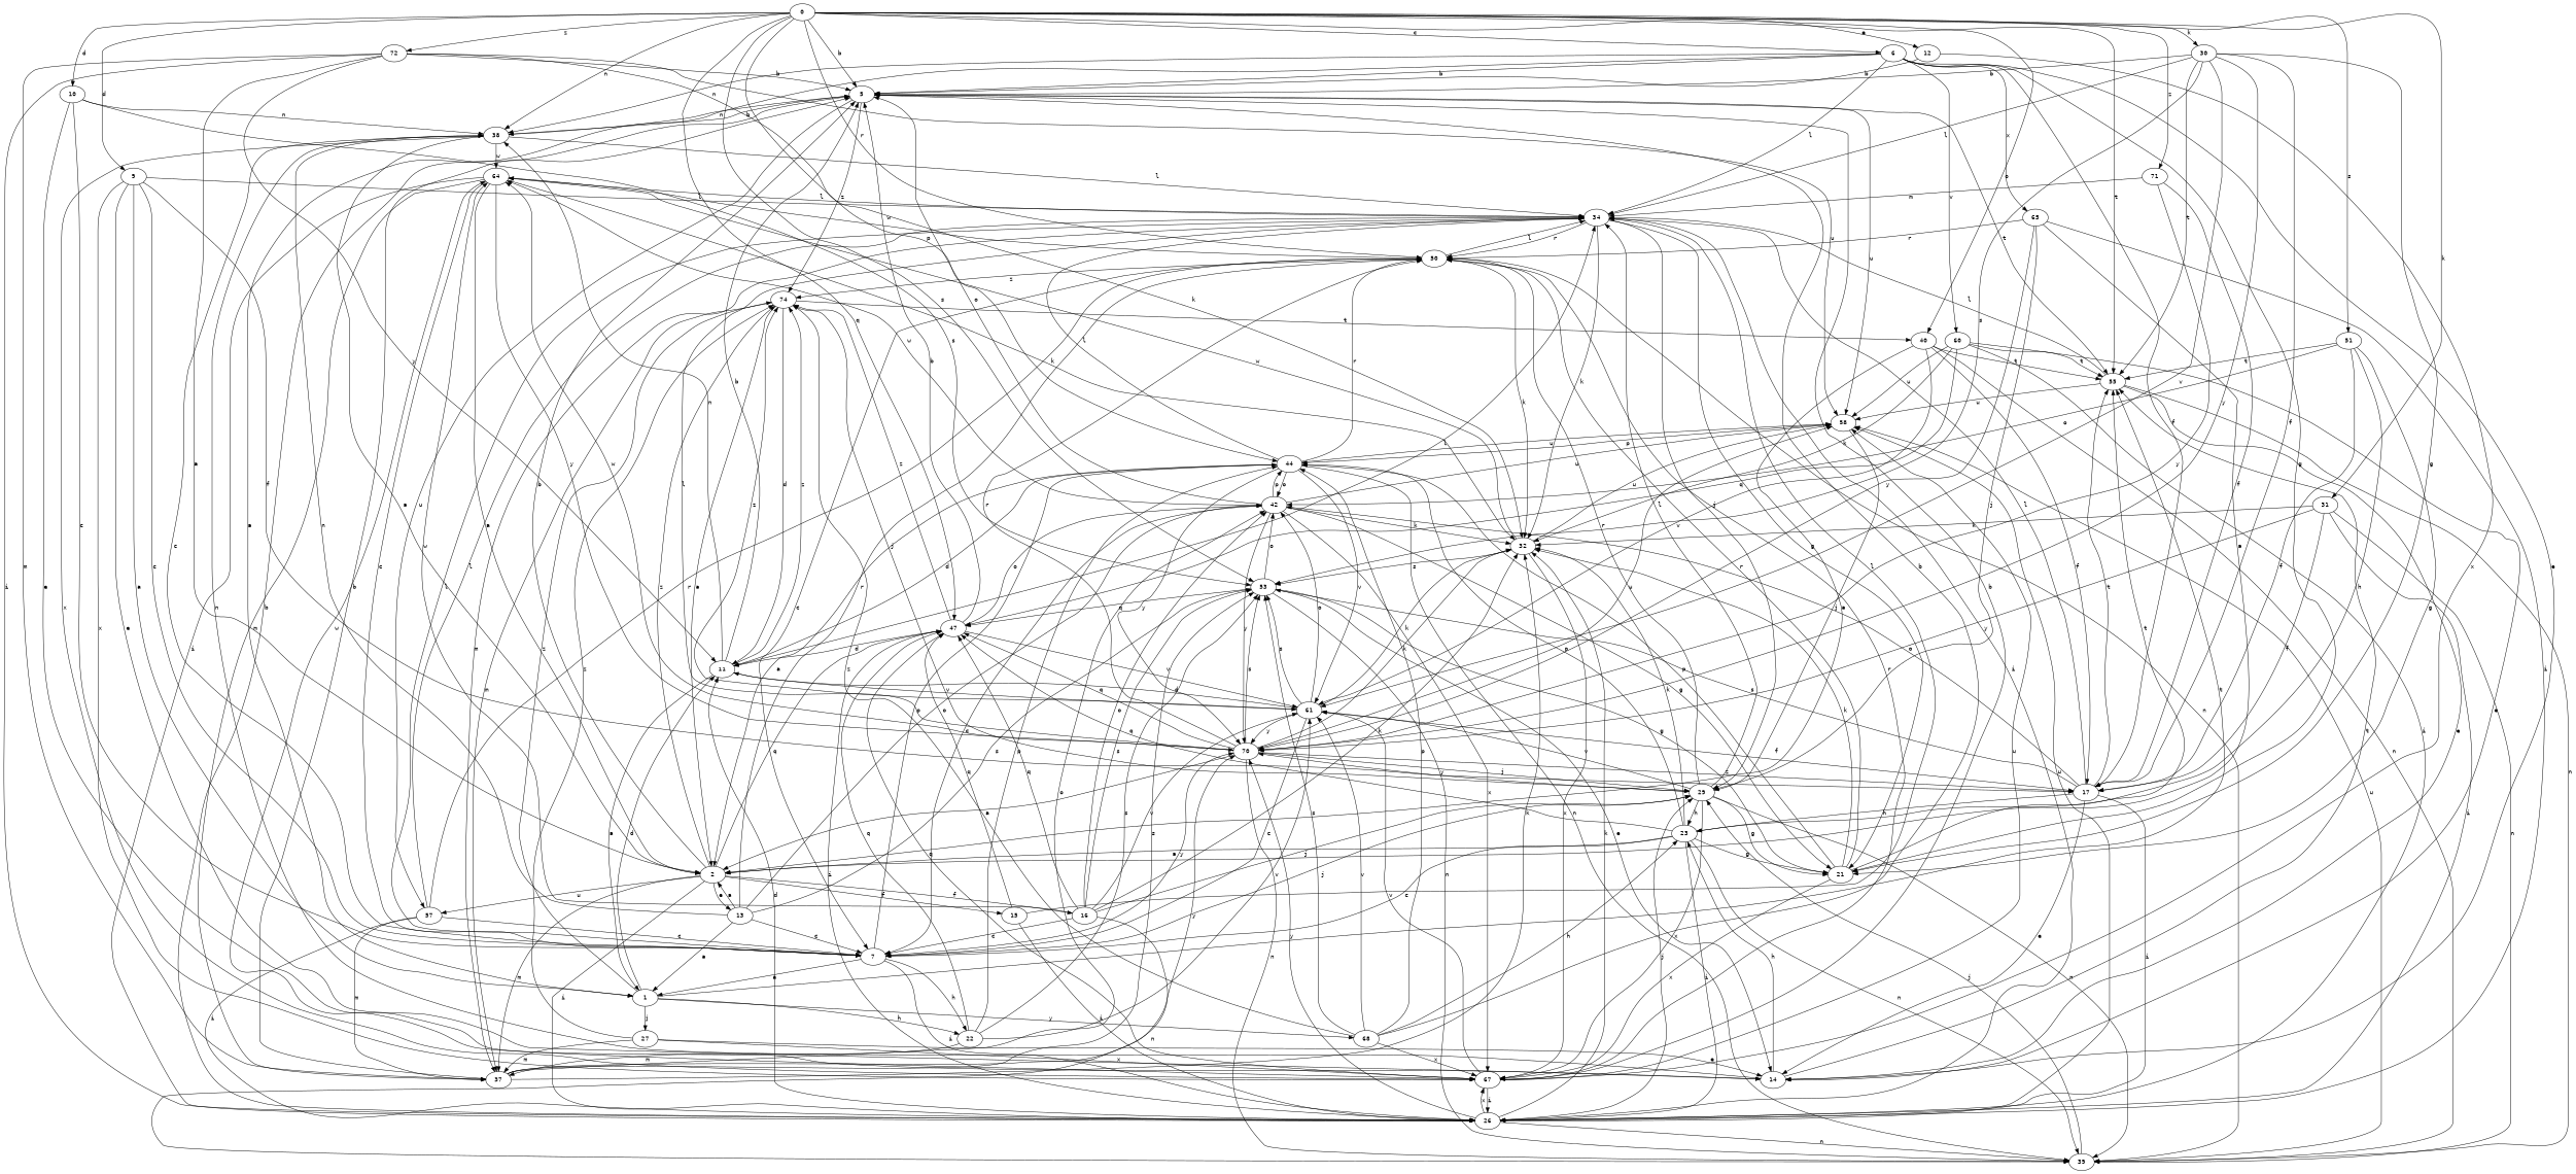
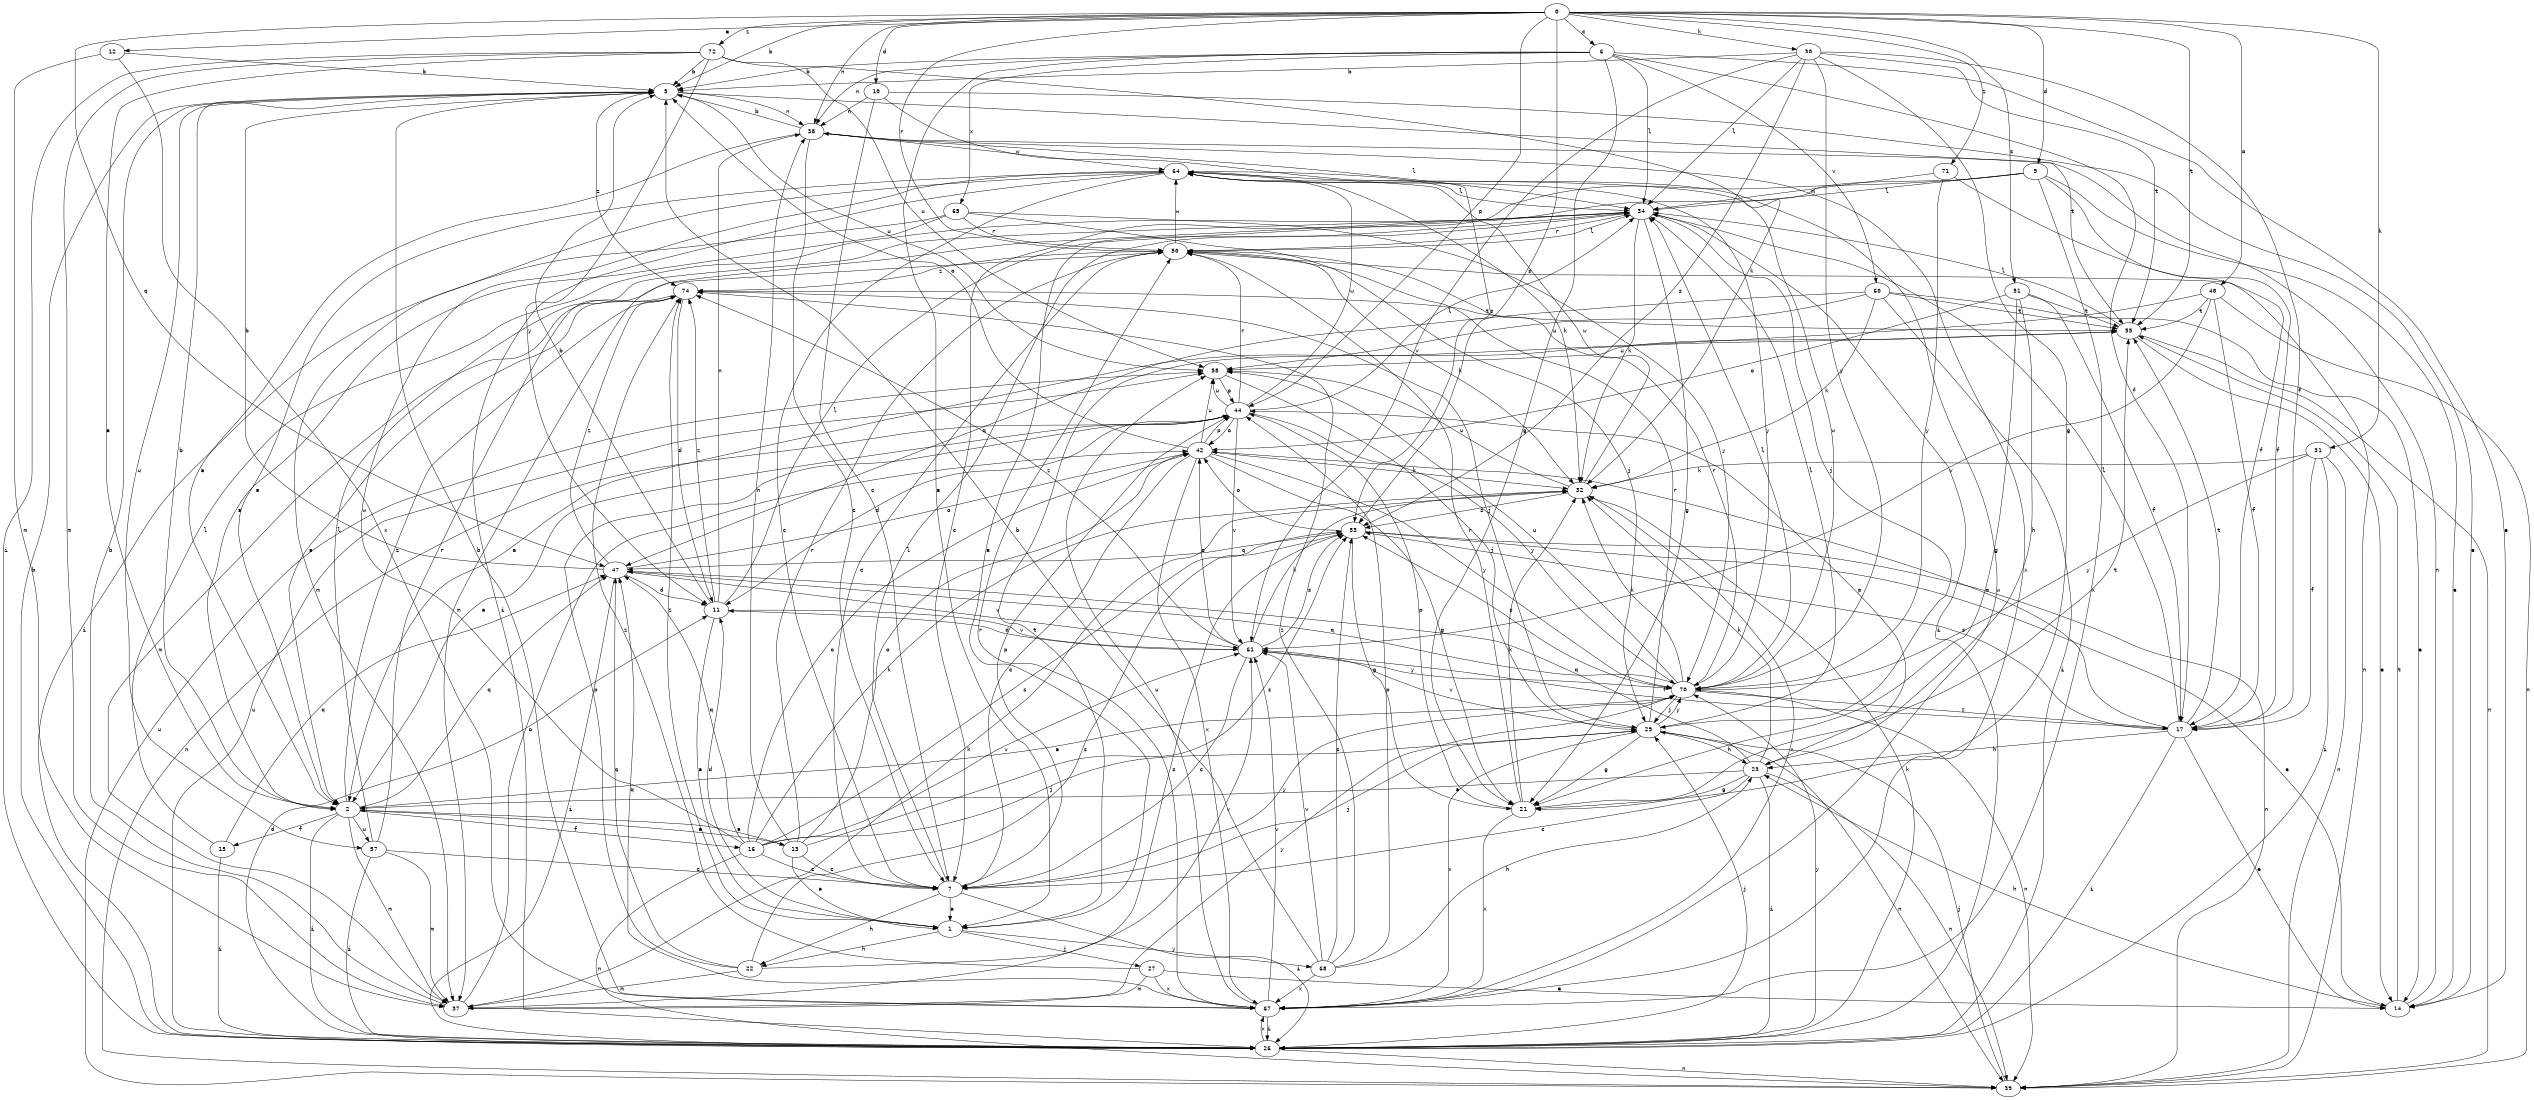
  strict digraph {
    fontname="DejaVu Sans Mono"
    node [fontname="DejaVu Sans Mono"]
    edge [fontname="DejaVu Sans Mono"]
    0
    5
    6
    9
    10
    12
    30
    31
    38
    40
    44
    47
    50
    51
    53
    55
    71
    72
    74
    57
    58
    1
    14
    17
    21
    34
    60
    65
    7
    67
    37
    70
    61
    26
    32
    39
    2
    64
    11
    42
    23
    22
    27
    68
    29
    13
    15
    16
    0 -> 5 [label=b]
    0 -> 6 [label=c]
    0 -> 9 [label=d]
    0 -> 10 [label=d]
    0 -> 12 [label=e]
    0 -> 30 [label=k]
    0 -> 31 [label=k]
    0 -> 38 [label=n]
    0 -> 40 [label=o]
    0 -> 44 [label=p]
    0 -> 47 [label=q]
    0 -> 50 [label=r]
    0 -> 51 [label=s]
    0 -> 53 [label=s]
    0 -> 55 [label=t]
    0 -> 71 [label=z]
    0 -> 72 [label=z]
    5 -> 38 [label=n]
    5 -> 55 [label=t]
    5 -> 74 [label=z]
    5 -> 57 [label=u]
    5 -> 58 [label=u]
    6 -> 5 [label=b]
    6 -> 38 [label=n]
    6 -> 1 [label=a]
    6 -> 14 [label=e]
    6 -> 17 [label=f]
    6 -> 21 [label=g]
    6 -> 34 [label=l]
    6 -> 60 [label=v]
    6 -> 65 [label=x]
    9 -> 1 [label=a]
    9 -> 14 [label=e]
    9 -> 17 [label=f]
    9 -> 34 [label=l]
    9 -> 7 [label=c]
    9 -> 67 [label=x]
    10 -> 38 [label=n]
    10 -> 53 [label=s]
    10 -> 14 [label=e]
    10 -> 7 [label=c]
    12 -> 5 [label=b]
    12 -> 67 [label=x]
+   12 -> 37 [label=m]
    30 -> 5 [label=b]
    30 -> 53 [label=s]
    30 -> 55 [label=t]
    30 -> 17 [label=f]
    30 -> 21 [label=g]
    30 -> 34 [label=l]
    30 -> 70 [label=y]
    30 -> 61 [label=v]
    31 -> 17 [label=f]
    31 -> 70 [label=y]
    31 -> 26 [label=i]
    31 -> 32 [label=k]
    31 -> 39 [label=n]
    38 -> 5 [label=b]
    38 -> 34 [label=l]
    38 -> 7 [label=c]
    38 -> 67 [label=x]
    38 -> 2 [label=a]
    38 -> 64 [label=w]
    40 -> 55 [label=t]
    40 -> 17 [label=f]
    40 -> 61 [label=v]
    40 -> 39 [label=n]
    40 -> 2 [label=a]
    44 -> 50 [label=r]
    44 -> 58 [label=u]
    44 -> 34 [label=l]
    44 -> 70 [label=y]
    44 -> 61 [label=v]
    44 -> 39 [label=n]
    44 -> 2 [label=a]
    44 -> 11 [label=d]
    44 -> 42 [label=o]
    47 -> 5 [label=b]
    47 -> 74 [label=z]
    47 -> 61 [label=v]
    47 -> 26 [label=i]
    47 -> 11 [label=d]
    47 -> 42 [label=o]
    50 -> 74 [label=z]
    50 -> 34 [label=l]
    50 -> 7 [label=c]
    50 -> 32 [label=k]
    50 -> 39 [label=n]
    50 -> 64 [label=w]
    51 -> 55 [label=t]
    51 -> 17 [label=f]
    51 -> 21 [label=g]
    51 -> 42 [label=o]
    51 -> 23 [label=h]
    53 -> 47 [label=q]
    53 -> 14 [label=e]
    53 -> 21 [label=g]
    53 -> 39 [label=n]
    53 -> 42 [label=o]
    55 -> 58 [label=u]
    55 -> 14 [label=e]
    55 -> 34 [label=l]
    55 -> 39 [label=n]
    71 -> 17 [label=f]
    71 -> 34 [label=m]
    71 -> 70 [label=y]
    72 -> 5 [label=b]
    72 -> 58 [label=u]
    72 -> 37 [label=m]
    72 -> 26 [label=i]
    72 -> 32 [label=k]
    72 -> 2 [label=a]
    72 -> 11 [label=y]
-   74 -> 40 [label=t]
+   74 -> 55 [label=t]
    74 -> 37 [label=m]
    74 -> 2 [label=a]
    74 -> 11 [label=d]
    74 -> 29 [label=j]
    57 -> 50 [label=r]
    57 -> 34 [label=l]
    57 -> 7 [label=c]
    57 -> 37 [label=m]
    57 -> 26 [label=i]
    58 -> 44 [label=p]
    58 -> 29 [label=j]
    1 -> 55 [label=t]
    1 -> 74 [label=z]
    1 -> 11 [label=d]
    1 -> 22 [label=h]
    1 -> 27 [label=j]
    1 -> 68 [label=y]
    14 -> 38 [label=n]
    14 -> 55 [label=t]
    14 -> 23 [label=h]
    17 -> 53 [label=s]
    17 -> 55 [label=t]
    17 -> 14 [label=e]
    17 -> 34 [label=l]
    17 -> 26 [label=i]
    17 -> 42 [label=o]
    17 -> 23 [label=h]
    21 -> 44 [label=p]
    21 -> 50 [label=r]
    21 -> 55 [label=t]
    21 -> 67 [label=x]
    21 -> 32 [label=k]
    34 -> 50 [label=r]
    34 -> 21 [label=g]
    34 -> 37 [label=m]
    34 -> 26 [label=i]
    34 -> 32 [label=k]
    34 -> 29 [label=j]
    60 -> 47 [label=q]
    60 -> 55 [label=t]
    60 -> 58 [label=u]
    60 -> 14 [label=e]
    60 -> 26 [label=i]
    60 -> 32 [label=k]
    65 -> 50 [label=r]
    65 -> 70 [label=y]
    65 -> 26 [label=i]
    65 -> 2 [label=a]
    65 -> 29 [label=j]
    7 -> 44 [label=p]
    7 -> 1 [label=a]
    7 -> 34 [label=l]
    7 -> 70 [label=y]
    7 -> 26 [label=i]
    7 -> 22 [label=h]
    7 -> 29 [label=j]
    67 -> 5 [label=b]
    67 -> 47 [label=q]
    67 -> 50 [label=r]
    67 -> 58 [label=u]
    67 -> 61 [label=v]
    67 -> 26 [label=i]
    67 -> 64 [label=w]
    37 -> 5 [label=b]
    37 -> 53 [label=s]
    37 -> 70 [label=y]
    37 -> 32 [label=k]
    37 -> 42 [label=o]
    70 -> 47 [label=q]
    70 -> 50 [label=r]
    70 -> 53 [label=s]
    70 -> 58 [label=u]
    70 -> 17 [label=z]
    70 -> 34 [label=l]
    70 -> 32 [label=k]
    70 -> 39 [label=n]
    70 -> 2 [label=a]
    70 -> 64 [label=w]
    70 -> 29 [label=j]
    61 -> 53 [label=s]
    61 -> 74 [label=z]
    61 -> 17 [label=f]
    61 -> 7 [label=c]
    61 -> 70 [label=y]
    61 -> 32 [label=k]
    61 -> 11 [label=d]
    61 -> 42 [label=o]
    26 -> 5 [label=b]
    26 -> 58 [label=u]
    26 -> 67 [label=x]
    26 -> 70 [label=y]
    26 -> 32 [label=k]
    26 -> 39 [label=n]
    26 -> 11 [label=d]
    26 -> 29 [label=j]
    32 -> 53 [label=s]
    32 -> 58 [label=u]
    32 -> 67 [label=x]
    32 -> 64 [label=w]
    39 -> 58 [label=u]
    39 -> 29 [label=j]
    2 -> 5 [label=b]
    2 -> 47 [label=q]
    2 -> 74 [label=z]
    2 -> 57 [label=u]
    2 -> 37 [label=m]
    2 -> 26 [label=i]
    2 -> 13 [label=e]
    2 -> 15 [label=f]
    2 -> 16 [label=f]
    64 -> 34 [label=l]
    64 -> 7 [label=c]
    64 -> 37 [label=m]
    64 -> 70 [label=y]
    64 -> 26 [label=i]
    64 -> 32 [label=k]
    64 -> 2 [label=a]
    11 -> 5 [label=b]
    11 -> 38 [label=n]
    11 -> 74 [label=z]
    11 -> 1 [label=a]
    11 -> 34 [label=l]
    11 -> 61 [label=v]
    42 -> 5 [label=o]
    42 -> 44 [label=p]
    42 -> 58 [label=u]
    42 -> 21 [label=g]
    42 -> 7 [label=c]
    42 -> 67 [label=x]
    42 -> 70 [label=y]
    42 -> 32 [label=k]
-   42 -> 64 [label=w]
+   44 -> 64 [label=w]
    23 -> 44 [label=p]
    23 -> 47 [label=q]
    23 -> 21 [label=g]
    23 -> 7 [label=c]
    23 -> 26 [label=i]
    23 -> 32 [label=k]
    23 -> 39 [label=n]
    23 -> 2 [label=a]
    22 -> 44 [label=p]
    22 -> 47 [label=q]
    22 -> 53 [label=s]
    22 -> 37 [label=m]
    22 -> 61 [label=v]
    27 -> 74 [label=z]
    27 -> 14 [label=e]
    27 -> 67 [label=x]
    27 -> 37 [label=m]
    68 -> 5 [label=b]
    68 -> 44 [label=p]
    68 -> 53 [label=s]
    68 -> 74 [label=z]
    68 -> 67 [label=x]
    68 -> 61 [label=v]
    68 -> 23 [label=h]
    29 -> 50 [label=r]
    29 -> 21 [label=g]
    29 -> 34 [label=l]
    29 -> 67 [label=x]
    29 -> 70 [label=y]
    29 -> 61 [label=v]
    29 -> 39 [label=n]
    29 -> 23 [label=h]
    13 -> 38 [label=n]
    13 -> 50 [label=r]
    13 -> 53 [label=s]
    13 -> 1 [label=a]
    13 -> 7 [label=c]
    13 -> 2 [label=a]
    13 -> 42 [label=o]
    15 -> 47 [label=q]
    15 -> 34 [label=l]
    15 -> 26 [label=i]
    16 -> 47 [label=q]
    16 -> 53 [label=s]
    16 -> 7 [label=c]
    16 -> 61 [label=v]
    16 -> 32 [label=k]
    16 -> 39 [label=n]
    16 -> 64 [label=w]
    16 -> 42 [label=o]
    16 -> 29 [label=j]
  }
